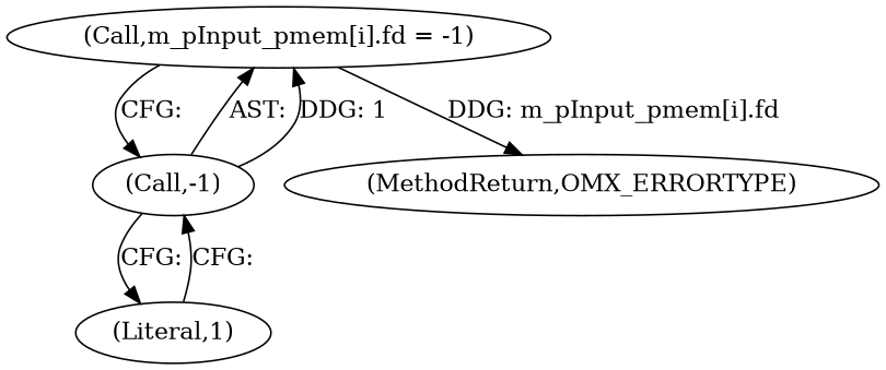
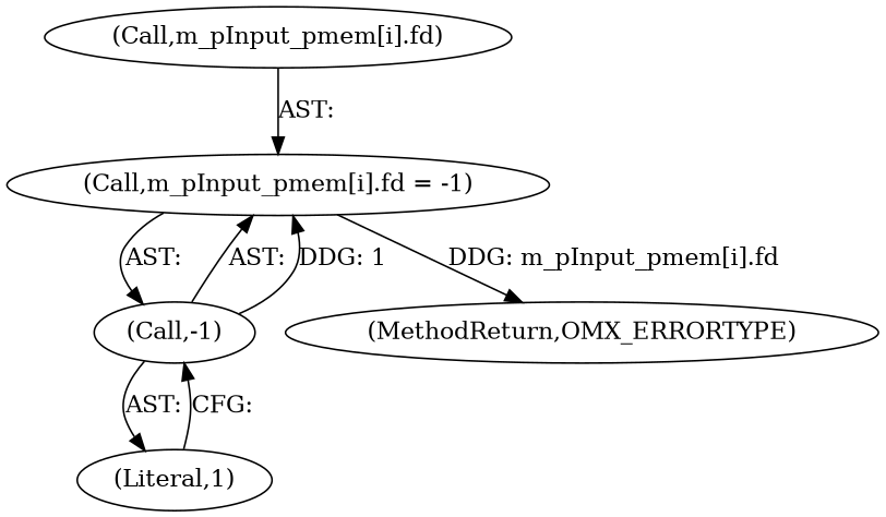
  digraph {
    n1 [label="(Call,m_pInput_pmem[i].fd = -1)"]
    n2 [label="(Call,-1)"]
    n3 [label="(MethodReturn,OMX_ERRORTYPE)"]
    n4 [label="(Literal,1)"]
-   n1 -> n2 [label="CFG: "]
+   n5 [label="(Call,m_pInput_pmem[i].fd)"]
+   n1 -> n2 [label="AST: "]
    n1 -> n3 [label="DDG: m_pInput_pmem[i].fd"]
    n2 -> n1 [label="AST: "]
    n2 -> n1 [label="DDG: 1"]
-   n2 -> n4 [label="CFG: "]
+   n2 -> n4 [label="AST: "]
    n4 -> n2 [label="CFG: "]
+   n5 -> n1 [label="AST: "]
  }
